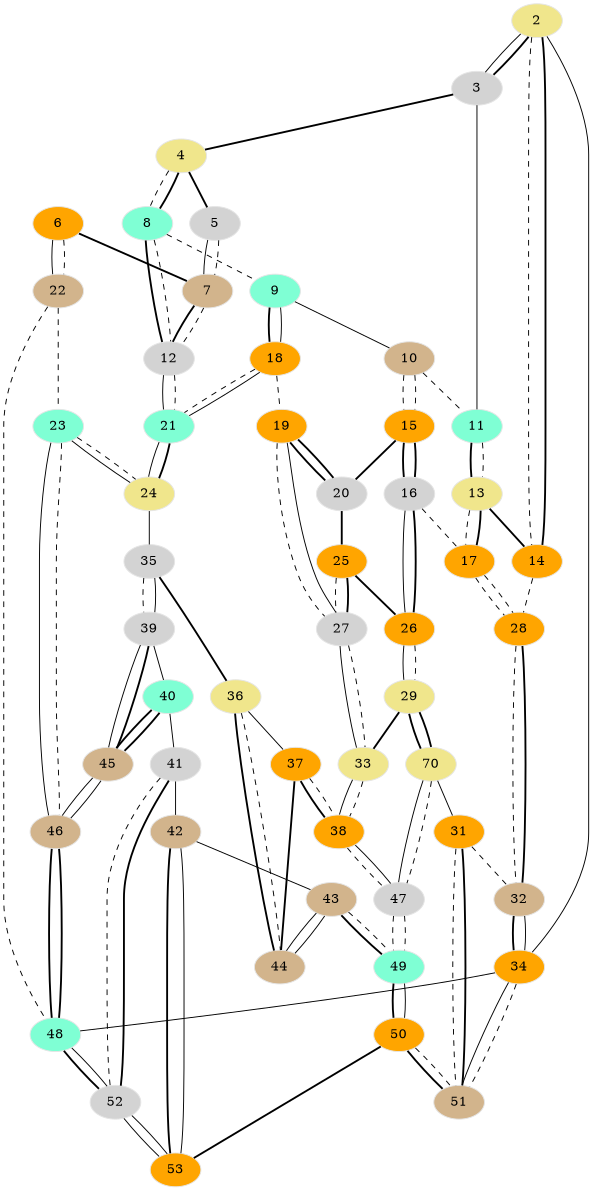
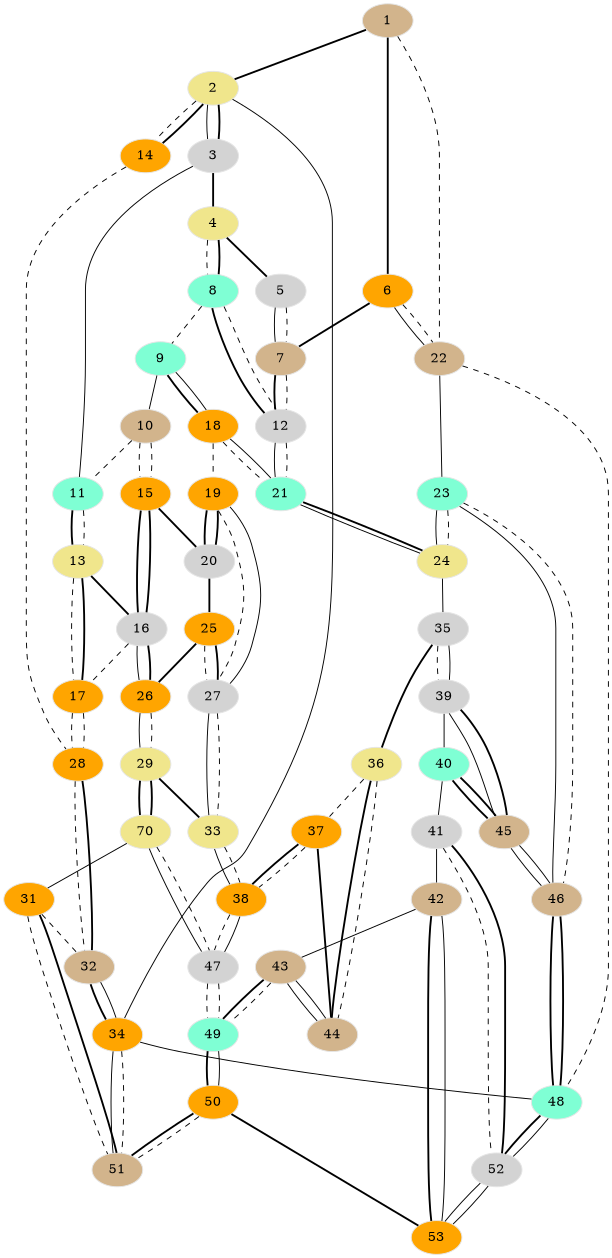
  graph {
    node [color=gray90 fillcolor=orange style=filled]
    edge [style=bold]
+   1 [fillcolor=tan]
    2 [fillcolor=khaki]
    6
    22 [fillcolor=tan]
    3 [fillcolor=lightgrey]
    14
    34
    7 [fillcolor=tan]
    23 [fillcolor=aquamarine]
    48 [fillcolor=aquamarine]
    4 [fillcolor=khaki]
    11 [fillcolor=aquamarine]
    28
    51 [fillcolor=tan]
    5 [fillcolor=lightgrey]
    8 [fillcolor=aquamarine]
    13 [fillcolor=khaki]
    12 [fillcolor=lightgrey]
    9 [fillcolor=aquamarine]
    21 [fillcolor=aquamarine]
    10 [fillcolor=tan]
    18
    15
    19
    16 [fillcolor=lightgrey]
    20 [fillcolor=lightgrey]
    17
    24 [fillcolor=khaki]
    32 [fillcolor=tan]
    26
    25
    29 [fillcolor=khaki]
    27 [fillcolor=lightgrey]
    33 [fillcolor=khaki]
    35 [fillcolor=lightgrey]
    46 [fillcolor=tan]
    52 [fillcolor=lightgrey]
    36 [fillcolor=khaki]
    39 [fillcolor=lightgrey]
    n40 [fillcolor=khaki label=70]
    38
    31
    47 [fillcolor=lightgrey]
    49 [fillcolor=aquamarine]
    37
    44 [fillcolor=tan]
    40 [fillcolor=aquamarine]
    45 [fillcolor=tan]
    41 [fillcolor=lightgrey]
    42 [fillcolor=tan]
    43 [fillcolor=tan]
    53
    50
+   1 -- 2
+   1 -- 6
+   1 -- 22 [style=dashed]
    2 -- 3 [style=solid]
    2 -- 3
    2 -- 14 [style=dashed]
    2 -- 14
    2 -- 34 [style=solid]
    6 -- 22 [style=solid]
    6 -- 22 [style=dashed]
    6 -- 7
-   22 -- 23 [style=dashed]
+   22 -- 23 [style=solid]
    22 -- 48 [style=dashed]
    3 -- 4
    3 -- 11 [style=solid]
    14 -- 28 [style=dashed]
    34 -- 48 [style=solid]
    34 -- 51 [style=solid]
    34 -- 51 [style=dashed]
    7 -- 12
    7 -- 12 [style=dashed]
    23 -- 24 [style=solid]
    23 -- 24 [style=dashed]
    23 -- 46 [style=solid]
    23 -- 46 [style=dashed]
    48 -- 52
    48 -- 52 [style=solid]
    4 -- 5
    4 -- 8 [style=dashed]
    4 -- 8
    11 -- 13
    11 -- 13 [style=dashed]
    28 -- 32 [style=dashed]
    28 -- 32
    5 -- 7 [style=solid]
    5 -- 7 [style=dashed]
    8 -- 12
    8 -- 12 [style=dashed]
    8 -- 9 [style=dashed]
-   13 -- 14
+   13 -- 16
    13 -- 17 [style=dashed]
    13 -- 17
    12 -- 21 [style=solid]
    12 -- 21 [style=dashed]
    9 -- 10 [style=solid]
    9 -- 18
    9 -- 18 [style=solid]
    21 -- 24 [style=solid]
    21 -- 24
    10 -- 11 [style=dashed]
    10 -- 15 [style=dashed]
    10 -- 15 [style=dashed]
    18 -- 21 [style=dashed]
    18 -- 21 [style=solid]
    18 -- 19 [style=dashed]
    15 -- 16
    15 -- 16
    15 -- 20
    19 -- 20
    19 -- 20
    19 -- 27 [style=dashed]
    19 -- 27 [style=solid]
    16 -- 17 [style=dashed]
    16 -- 26 [style=solid]
    16 -- 26
    20 -- 25
    17 -- 28 [style=dashed]
    17 -- 28 [style=dashed]
    24 -- 35 [style=solid]
    32 -- 34
    32 -- 34 [style=solid]
    26 -- 29 [style=solid]
    26 -- 29 [style=dashed]
    25 -- 26
    25 -- 27 [style=dashed]
    25 -- 27
    29 -- 33
    29 -- n40
    29 -- n40
    27 -- 33 [style=solid]
    27 -- 33 [style=dashed]
    33 -- 38 [style=solid]
    33 -- 38 [style=dashed]
    35 -- 36
    35 -- 39 [style=dashed]
    35 -- 39 [style=solid]
    46 -- 48
    46 -- 48
    52 -- 53 [style=solid]
    52 -- 53 [style=solid]
-   36 -- 37 [style=solid]
+   36 -- 37 [style=dashed]
    36 -- 44
    36 -- 44 [style=dashed]
    39 -- 40 [style=solid]
    39 -- 45 [style=solid]
    39 -- 45
    n40 -- 31 [style=solid]
    n40 -- 47 [style=solid]
    n40 -- 47 [style=dashed]
    38 -- 47 [style=dashed]
    38 -- 47 [style=solid]
    31 -- 51 [style=dashed]
    31 -- 51
    31 -- 32 [style=dashed]
    47 -- 49 [style=dashed]
    47 -- 49 [style=dashed]
    49 -- 50
    49 -- 50 [style=solid]
    37 -- 38
    37 -- 38 [style=dashed]
    37 -- 44
    40 -- 45
    40 -- 45
    40 -- 41 [style=solid]
    45 -- 46 [style=solid]
    45 -- 46 [style=solid]
    41 -- 52 [style=dashed]
    41 -- 52
    41 -- 42 [style=solid]
    42 -- 43 [style=solid]
    42 -- 53
    42 -- 53 [style=solid]
    43 -- 49
    43 -- 49 [style=dashed]
    43 -- 44 [style=solid]
    43 -- 44 [style=solid]
    50 -- 51
    50 -- 51 [style=dashed]
    50 -- 53
  }
